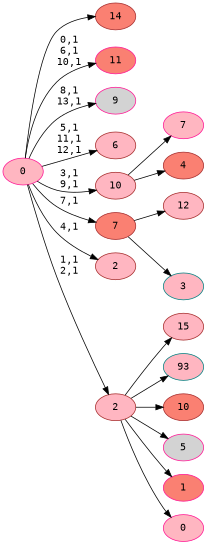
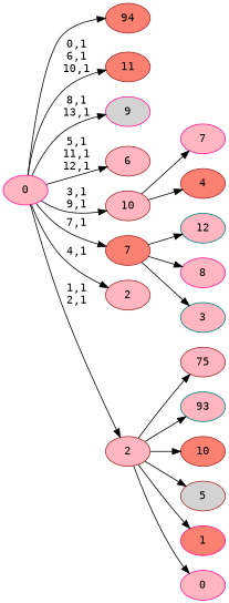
  digraph {
    fontname="DejaVu Sans Mono"
    rankdir=LR
    node [color=brown fillcolor=lightpink fontname="DejaVu Sans Mono" style=filled]
    edge [fontname="DejaVu Sans Mono"]
-   n1 [label=15]
-   n2 [fillcolor=salmon label=14]
+   n1 [label=75]
+   n2 [fillcolor=salmon label=94]
    n3 [color=teal label=93]
-   n4 [label=12]
-   n5 [color=deeppink fillcolor=salmon label=11]
+   n4 [color=teal label=12]
+   n5 [fillcolor=salmon label=11]
    n6 [fillcolor=salmon label=10]
    n7 [color=deeppink fillcolor=lightgrey label=9]
+   n8 [color=deeppink label=8]
    n9 [color=deeppink label=7]
    n10 [label=6]
-   n11 [color=deeppink fillcolor=lightgrey label=5]
+   n11 [fillcolor=lightgrey label=5]
    n12 [fillcolor=salmon label=4]
    10
    n14 [color=teal label=3]
    7 [fillcolor=salmon]
    n16 [label=2]
    n17 [color=deeppink fillcolor=salmon label=1]
    n18 [color=deeppink label=0]
    2
    0 [color=deeppink]
    10 -> n9
    10 -> n12
    7 -> n4
+   7 -> n8
    7 -> n14
    2 -> n1
    2 -> n3
    2 -> n6
    2 -> n11
    2 -> n17
    2 -> n18
    0 -> n2
    0 -> n5 [label="0,1\n6,1\n10,1"]
    0 -> n7 [label="8,1\n13,1"]
    0 -> n10 [label="5,1\n11,1\n12,1"]
    0 -> 10 [label="3,1\n9,1"]
    0 -> 7 [label="7,1"]
    0 -> n16 [label="4,1"]
    0 -> 2 [label="1,1\n2,1"]
  }
